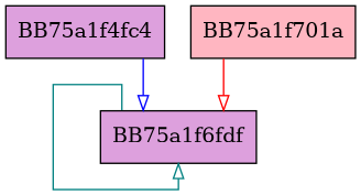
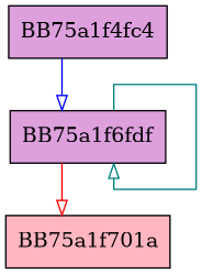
  digraph {
    splines=ortho
    node [fillcolor=plum shape=box style=filled]
    edge [arrowhead=onormal]
    n1 [label=BB75a1f4fc4]
    BB75a1f6fdf
    BB75a1f701a [fillcolor=lightpink]
    n1 -> BB75a1f6fdf [color=blue]
    BB75a1f6fdf -> BB75a1f6fdf [color=teal]
-   BB75a1f701a -> BB75a1f6fdf [color=red]
+   BB75a1f6fdf -> BB75a1f701a [color=red]
  }
